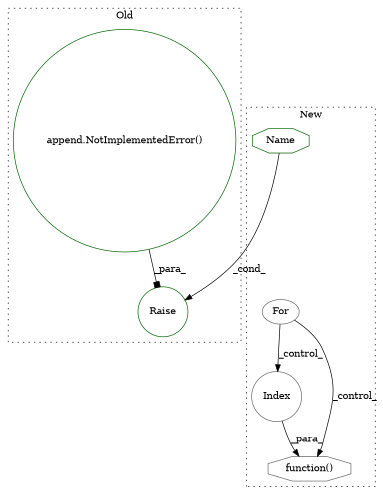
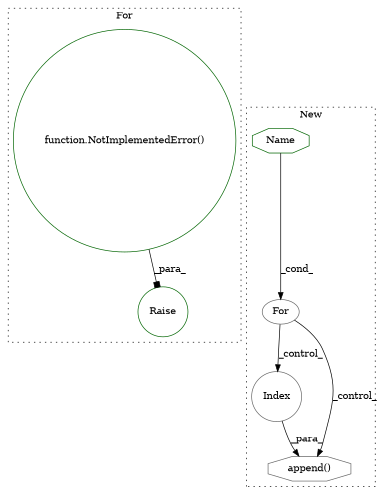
  digraph {
    node [a=75 color=darkgreen shape=circle]
    edge [arrowhead=normal]
-   n1 [l=21 label="append.NotImplementedError()" s=11068]
+   n1 [l=21 label="function.NotImplementedError()" s=11068]
    n2 [a=91 l=6 label=Raise s=11062]
    n3 [a=46 color=gray40 l="20,1" label=Index s="11661,11682"]
    n4 [a=107 color=gray40 l="4,14" label=For s="11551,11588" shape=ellipse]
-   n5 [color=gray40 l="21,1" label="function()" s="11741,11770" shape=octagon]
+   n5 [color=gray40 l="21,1" label="append()" s="11741,11770" shape=octagon]
    n6 [a=87 l=1 label=Name s=11560 shape=octagon]
    subgraph cluster_1 {
-     label=Old
+     label=For
      style=dotted
      n1
      n2
    }
    subgraph cluster_2 {
      label=New
      style=dotted
      n3
      n4
      n5
      n6
    }
    n1 -> n2 [arrowhead=box label=_para_]
    n3 -> n5 [label=_para_]
    n4 -> n3 [label=_control_]
    n4 -> n5 [label=_control_]
-   n6 -> n2 [label=_cond_]
+   n6 -> n4 [label=_cond_]
  }
